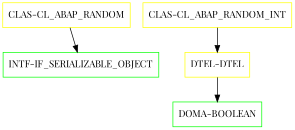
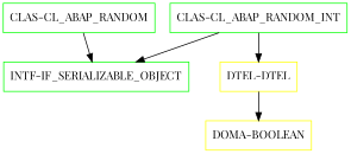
  digraph {
    fontname="Playfair Display"
    node [color=green fontname="Playfair Display" shape=box]
    edge [fontname="Playfair Display"]
-   "CLAS-CL_ABAP_RANDOM_INT" [color=yellow]
+   "CLAS-CL_ABAP_RANDOM_INT"
    "INTF-IF_SERIALIZABLE_OBJECT"
    n3 [color=yellow label="DTEL-DTEL"]
-   "CLAS-CL_ABAP_RANDOM" [color=yellow]
-   "DOMA-BOOLEAN"
+   "CLAS-CL_ABAP_RANDOM"
+   "DOMA-BOOLEAN" [color=yellow]
+   "CLAS-CL_ABAP_RANDOM_INT" -> "INTF-IF_SERIALIZABLE_OBJECT"
    "CLAS-CL_ABAP_RANDOM_INT" -> n3
    n3 -> "DOMA-BOOLEAN"
    "CLAS-CL_ABAP_RANDOM" -> "INTF-IF_SERIALIZABLE_OBJECT"
  }
